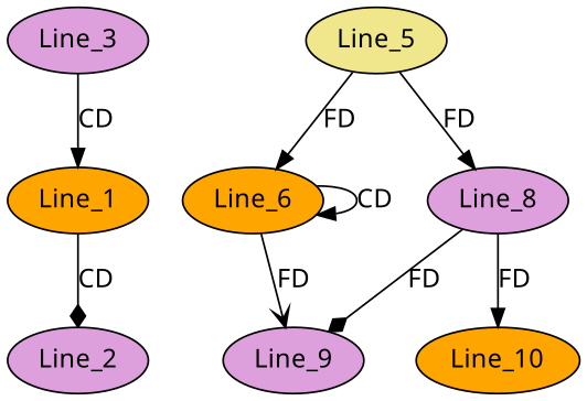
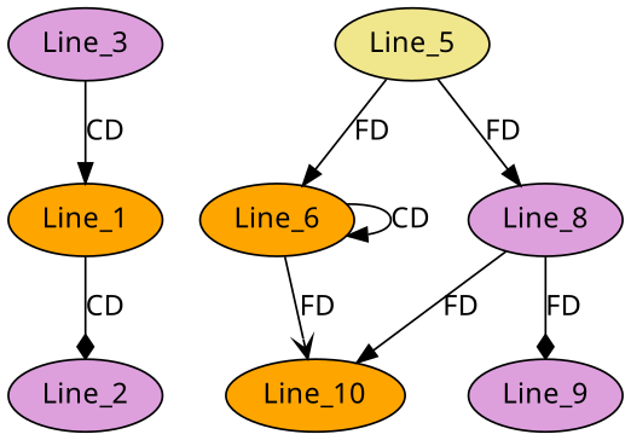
  digraph {
    fontname="Noto Sans"
    node [fillcolor=plum fontname="Noto Sans" style=filled]
    edge [arrowhead=normal fontname="Noto Sans"]
    n1 [label=Line_3]
    Line_1 [fillcolor=orange]
    Line_2
    Line_6 [fillcolor=orange]
    Line_10 [fillcolor=orange]
    Line_5 [fillcolor=khaki]
    Line_8
    Line_9
    n1 -> Line_1 [label=CD]
    Line_1 -> Line_2 [arrowhead=diamond label=CD]
    Line_6 -> Line_6 [label=CD]
-   Line_6 -> Line_9 [arrowhead=vee label=FD]
+   Line_6 -> Line_10 [arrowhead=vee label=FD]
    Line_5 -> Line_6 [label=FD]
    Line_5 -> Line_8 [label=FD]
    Line_8 -> Line_10 [label=FD]
    Line_8 -> Line_9 [arrowhead=diamond label=FD]
  }
